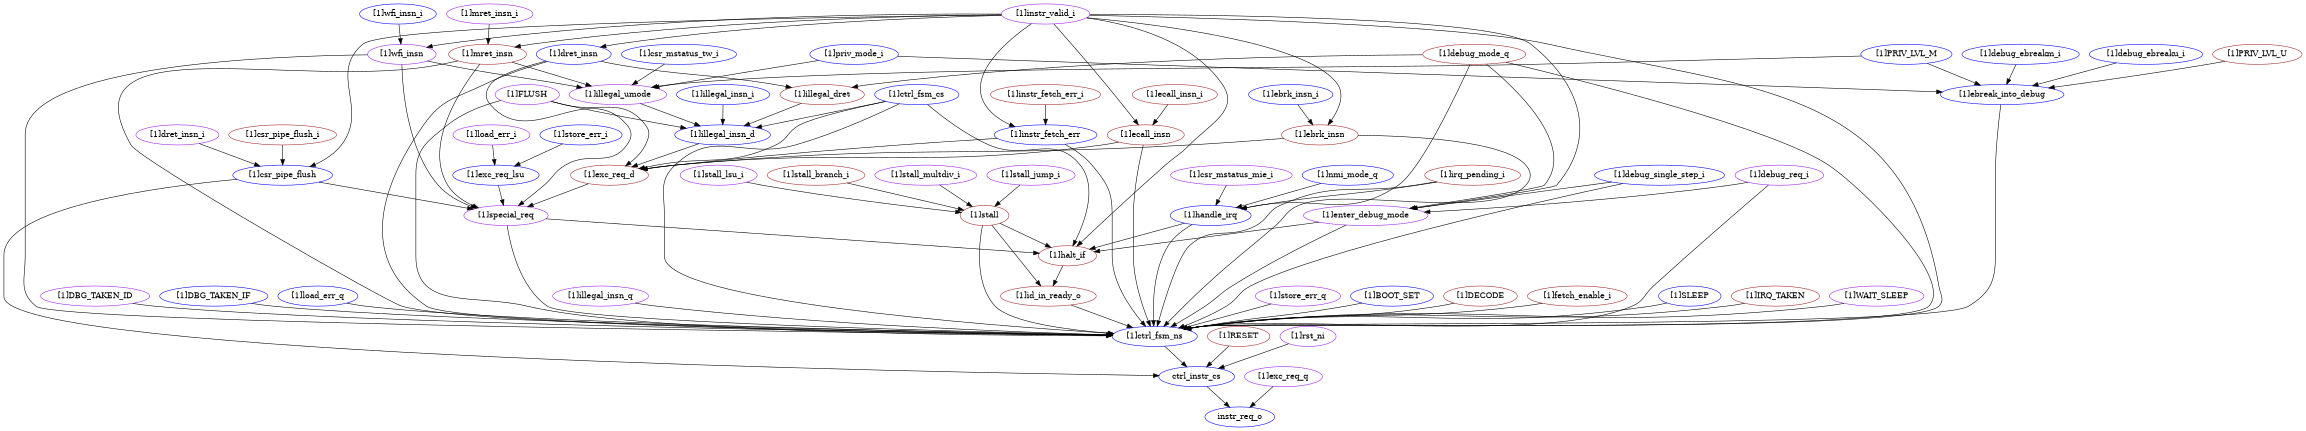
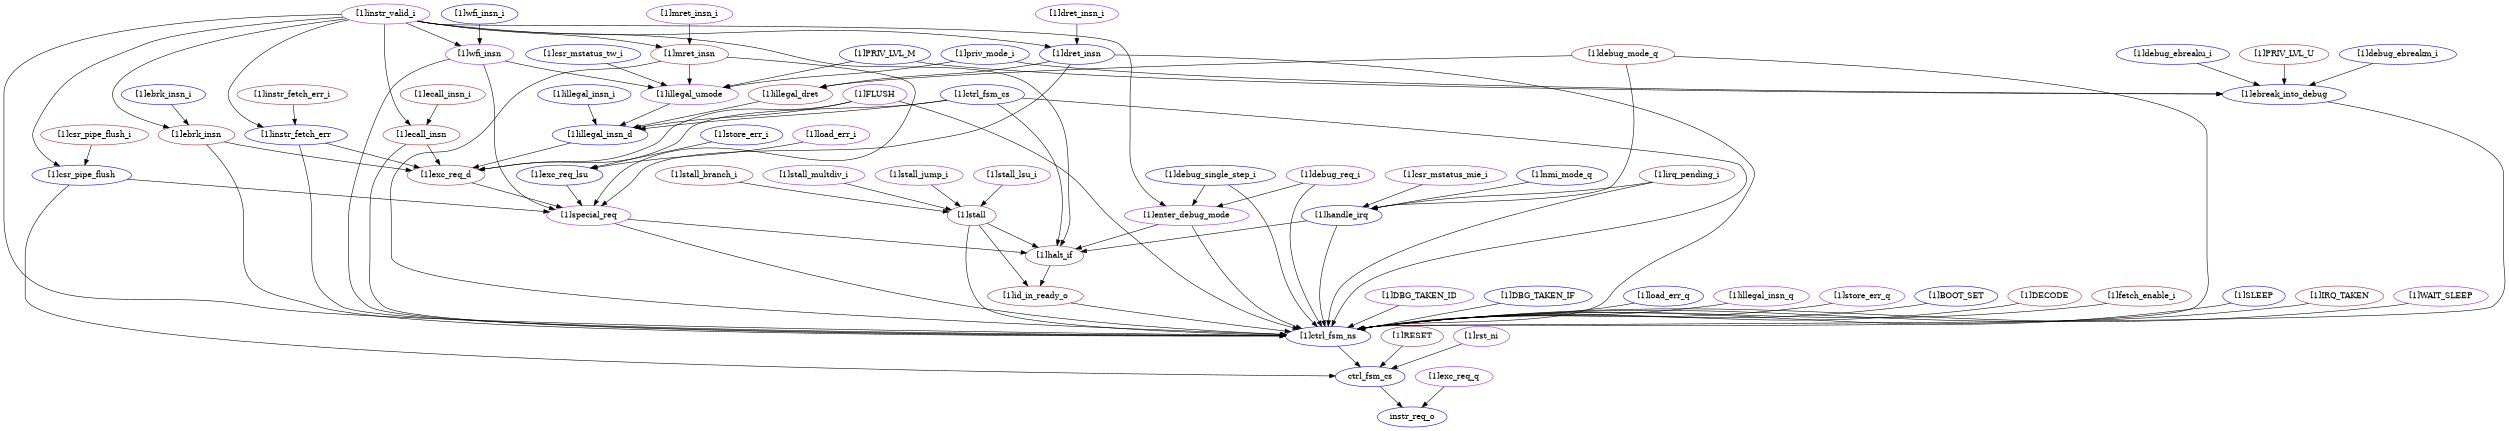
  strict digraph {
    node [color=blue complexity=17 importance=0.122961422916 rank=0.0114267298638]
    "[1]csr_mstatus_tw_i" [complexity=36 importance=0.480436325455 rank=0.0133454534849]
    "[1]illegal_umode" [color=purple complexity=30 importance=0.475438709289 rank=0.0158479569763]
    "[1]illegal_insn_d" [complexity=24 importance=0.464999495431 rank=0.0193749789763]
    "[1]exc_req_d" [color=brown importance=0.448508165461 rank=0.0263828332624]
    "[1]special_req" [color=purple complexity=10 importance=0.437566547226 rank=0.0437566547226]
    "[1]ctrl_fsm_ns" [complexity=3 importance=0.117963806749 rank=0.0393212689163]
    "[1]halt_if" [color=brown complexity=7 importance=0.14080449993 rank=0.0201149285615]
    "[1]DBG_TAKEN_ID" [color=purple complexity=5 rank=0.0245922845831]
-   ctrl_fsm_cs [complexity=1 importance=0.066497707454 rank=0.066497707454 label=ctrl_instr_cs]
+   ctrl_fsm_cs [complexity=1 importance=0.066497707454 rank=0.066497707454]
    instr_req_o [complexity=0 importance=0.00548418075774 rank=0.0]
    "[1]DBG_TAKEN_IF" [complexity=9 importance=0.358889036414 rank=0.0398765596015]
    "[1]PRIV_LVL_U" [color=brown complexity=12 importance=0.137120758365]
    "[1]ebreak_into_debug" [complexity=5 importance=0.132123142198 rank=0.0264246284397]
    "[1]load_err_q" [complexity=6 importance=0.362369428851 rank=0.0603949048085]
    "[1]id_in_ready_o" [color=brown complexity=4 importance=0.127280208241 rank=0.0318200520603]
    "[1]dret_insn_i" [color=purple complexity=36 importance=0.483382820272 rank=0.0134273005631]
    "[1]dret_insn" [complexity=33 importance=0.478385204105 rank=0.0144965213365]
    "[1]illegal_dret" [color=brown complexity=30 importance=0.470722360511 rank=0.0156907453504]
    "[1]stall_multdiv_i" [color=purple importance=0.442403334978 rank=0.026023725587]
    "[1]stall" [color=brown complexity=12 importance=0.437405718812 rank=0.0364504765676]
    "[1]illegal_insn_i" [complexity=30 importance=0.469997111597 rank=0.0156665703866]
    "[1]PRIV_LVL_M" [complexity=12 importance=0.137120758365]
    "[1]debug_single_step_i" [importance=0.573853735599 rank=0.0337561020941]
    "[1]enter_debug_mode" [color=purple complexity=12 importance=0.568856119432 rank=0.0474046766194]
    "[1]handle_irq" [complexity=12 importance=0.431775363933 rank=0.0359812803278]
    "[1]csr_pipe_flush_i" [color=brown complexity=20 importance=0.450227006987 rank=0.0225113503494]
    "[1]csr_pipe_flush" [importance=0.44522939082 rank=0.0261899641659]
    "[1]illegal_insn_q" [color=purple complexity=4 importance=0.127441309464 rank=0.0318603273661]
    "[1]ctrl_fsm_cs" [complexity=30 importance=0.498592118338 rank=0.0166197372779]
    "[1]instr_valid_i" [color=purple complexity=27 importance=0.461168625222 rank=0.0170803194527]
    "[1]ebrk_insn" [color=brown complexity=24 importance=0.456171009055 rank=0.0190071253773]
    "[1]wfi_insn" [color=purple complexity=36 importance=0.483101552883 rank=0.0134194875801]
    "[1]instr_fetch_err" [complexity=24 importance=0.456171009055 rank=0.0190071253773]
    "[1]ecall_insn" [color=brown complexity=24 importance=0.456171009055 rank=0.0190071253773]
    "[1]mret_insn" [color=brown complexity=36 importance=0.483101552883 rank=0.0134194875801]
    "[1]csr_mstatus_mie_i" [color=purple complexity=18 importance=0.4367729801 rank=0.0242651655611]
    "[1]RESET" [color=brown complexity=3 importance=0.0714953236207 rank=0.0238317745402]
    "[1]debug_mode_q" [color=brown complexity=33 importance=0.47959015298 rank=0.0145330349388]
    "[1]irq_pending_i" [color=brown complexity=18 importance=0.4367729801 rank=0.0242651655611]
    "[1]stall_jump_i" [color=purple importance=0.442403334978 rank=0.026023725587]
    "[1]priv_mode_i" [complexity=12 importance=0.137120758365]
    "[1]instr_fetch_err_i" [color=brown complexity=27 importance=0.461168625222 rank=0.0170803194527]
    "[1]exc_req_q" [color=purple complexity=6 importance=0.361981291799 rank=0.0603302152998]
    "[1]debug_req_i" [color=purple importance=0.573853735599 rank=0.0337561020941]
    "[1]store_err_q" [color=purple complexity=6 importance=0.362369428851 rank=0.0603949048085]
    "[1]debug_ebreakm_i" [complexity=12 importance=0.137120758365]
    "[1]store_err_i" [complexity=20 importance=0.450060430273 rank=0.0225030215136]
    "[1]exc_req_lsu" [importance=0.445062814106 rank=0.0261801655357]
    "[1]BOOT_SET" [complexity=5 rank=0.0245922845831]
    "[1]rst_ni" [color=purple complexity=2 importance=0.137993031075 rank=0.0689965155374]
    "[1]debug_ebreaku_i" [complexity=12 importance=0.137120758365]
    "[1]ebrk_insn_i" [complexity=27 importance=0.461168625222 rank=0.0170803194527]
    "[1]DECODE" [color=brown complexity=13 importance=1.18463568366 rank=0.0911258218197]
    "[1]fetch_enable_i" [color=brown complexity=4 rank=0.0307403557289]
    "[1]stall_lsu_i" [color=purple importance=0.442403334978 rank=0.026023725587]
    "[1]stall_branch_i" [color=brown importance=0.442403334978 rank=0.026023725587]
    "[1]wfi_insn_i" [complexity=39 importance=0.48809916905 rank=0.012515363309]
    "[1]FLUSH" [color=purple complexity=30 importance=0.469997111597 rank=0.0156665703866]
    "[1]mret_insn_i" [color=purple complexity=39 importance=0.48809916905 rank=0.012515363309]
    "[1]SLEEP" [complexity=5 rank=0.0245922845831]
    "[1]IRQ_TAKEN" [color=brown complexity=9 importance=0.358889036414 rank=0.0398765596015]
    "[1]load_err_i" [color=purple complexity=20 importance=0.450060430273 rank=0.0225030215136]
    "[1]nmi_mode_q" [complexity=18 importance=0.440933538825 rank=0.0244963077125]
    "[1]ecall_insn_i" [color=brown complexity=27 importance=0.461168625222 rank=0.0170803194527]
    "[1]WAIT_SLEEP" [color=purple complexity=5 rank=0.0245922845831]
    "[1]csr_mstatus_tw_i" -> "[1]illegal_umode"
    "[1]illegal_umode" -> "[1]illegal_insn_d"
    "[1]illegal_insn_d" -> "[1]exc_req_d"
    "[1]exc_req_d" -> "[1]special_req"
    "[1]special_req" -> "[1]ctrl_fsm_ns"
    "[1]special_req" -> "[1]halt_if"
    "[1]ctrl_fsm_ns" -> ctrl_fsm_cs
    "[1]halt_if" -> "[1]id_in_ready_o"
    "[1]DBG_TAKEN_ID" -> "[1]ctrl_fsm_ns"
    ctrl_fsm_cs -> instr_req_o
    "[1]DBG_TAKEN_IF" -> "[1]ctrl_fsm_ns"
    "[1]PRIV_LVL_U" -> "[1]ebreak_into_debug"
    "[1]ebreak_into_debug" -> "[1]ctrl_fsm_ns"
    "[1]load_err_q" -> "[1]ctrl_fsm_ns"
    "[1]id_in_ready_o" -> "[1]ctrl_fsm_ns"
-   "[1]dret_insn_i" -> "[1]csr_pipe_flush"
+   "[1]dret_insn_i" -> "[1]dret_insn"
    "[1]dret_insn" -> "[1]special_req"
    "[1]dret_insn" -> "[1]ctrl_fsm_ns"
    "[1]dret_insn" -> "[1]illegal_dret"
    "[1]illegal_dret" -> "[1]illegal_insn_d"
    "[1]stall_multdiv_i" -> "[1]stall"
    "[1]stall" -> "[1]ctrl_fsm_ns"
    "[1]stall" -> "[1]halt_if"
    "[1]stall" -> "[1]id_in_ready_o"
    "[1]illegal_insn_i" -> "[1]illegal_insn_d"
    "[1]PRIV_LVL_M" -> "[1]illegal_umode"
    "[1]PRIV_LVL_M" -> "[1]ebreak_into_debug"
    "[1]debug_single_step_i" -> "[1]ctrl_fsm_ns"
    "[1]debug_single_step_i" -> "[1]enter_debug_mode"
    "[1]enter_debug_mode" -> "[1]ctrl_fsm_ns"
    "[1]enter_debug_mode" -> "[1]halt_if"
    "[1]handle_irq" -> "[1]ctrl_fsm_ns"
    "[1]handle_irq" -> "[1]halt_if"
    "[1]csr_pipe_flush_i" -> "[1]csr_pipe_flush"
    "[1]csr_pipe_flush" -> "[1]special_req"
    "[1]csr_pipe_flush" -> ctrl_fsm_cs
    "[1]illegal_insn_q" -> "[1]ctrl_fsm_ns"
    "[1]ctrl_fsm_cs" -> "[1]illegal_insn_d"
    "[1]ctrl_fsm_cs" -> "[1]exc_req_d"
    "[1]ctrl_fsm_cs" -> "[1]ctrl_fsm_ns"
    "[1]ctrl_fsm_cs" -> "[1]halt_if"
    "[1]instr_valid_i" -> "[1]ctrl_fsm_ns"
    "[1]instr_valid_i" -> "[1]halt_if"
    "[1]instr_valid_i" -> "[1]dret_insn"
    "[1]instr_valid_i" -> "[1]enter_debug_mode"
    "[1]instr_valid_i" -> "[1]csr_pipe_flush"
    "[1]instr_valid_i" -> "[1]ebrk_insn"
    "[1]instr_valid_i" -> "[1]wfi_insn"
    "[1]instr_valid_i" -> "[1]instr_fetch_err"
    "[1]instr_valid_i" -> "[1]ecall_insn"
    "[1]instr_valid_i" -> "[1]mret_insn"
    "[1]ebrk_insn" -> "[1]exc_req_d"
    "[1]ebrk_insn" -> "[1]ctrl_fsm_ns"
    "[1]wfi_insn" -> "[1]illegal_umode"
    "[1]wfi_insn" -> "[1]special_req"
    "[1]wfi_insn" -> "[1]ctrl_fsm_ns"
    "[1]instr_fetch_err" -> "[1]exc_req_d"
    "[1]instr_fetch_err" -> "[1]ctrl_fsm_ns"
    "[1]ecall_insn" -> "[1]exc_req_d"
    "[1]ecall_insn" -> "[1]ctrl_fsm_ns"
    "[1]mret_insn" -> "[1]illegal_umode"
    "[1]mret_insn" -> "[1]special_req"
    "[1]mret_insn" -> "[1]ctrl_fsm_ns"
    "[1]csr_mstatus_mie_i" -> "[1]handle_irq"
    "[1]RESET" -> ctrl_fsm_cs
    "[1]debug_mode_q" -> "[1]ctrl_fsm_ns"
    "[1]debug_mode_q" -> "[1]illegal_dret"
-   "[1]debug_mode_q" -> "[1]enter_debug_mode"
    "[1]debug_mode_q" -> "[1]handle_irq"
    "[1]irq_pending_i" -> "[1]ctrl_fsm_ns"
    "[1]irq_pending_i" -> "[1]handle_irq"
    "[1]stall_jump_i" -> "[1]stall"
    "[1]priv_mode_i" -> "[1]illegal_umode"
    "[1]priv_mode_i" -> "[1]ebreak_into_debug"
    "[1]instr_fetch_err_i" -> "[1]instr_fetch_err"
    "[1]exc_req_q" -> instr_req_o
    "[1]debug_req_i" -> "[1]ctrl_fsm_ns"
    "[1]debug_req_i" -> "[1]enter_debug_mode"
    "[1]store_err_q" -> "[1]ctrl_fsm_ns"
    "[1]debug_ebreakm_i" -> "[1]ebreak_into_debug"
    "[1]store_err_i" -> "[1]exc_req_lsu"
    "[1]exc_req_lsu" -> "[1]special_req"
    "[1]BOOT_SET" -> "[1]ctrl_fsm_ns"
    "[1]rst_ni" -> ctrl_fsm_cs
    "[1]debug_ebreaku_i" -> "[1]ebreak_into_debug"
    "[1]ebrk_insn_i" -> "[1]ebrk_insn"
    "[1]DECODE" -> "[1]ctrl_fsm_ns"
    "[1]fetch_enable_i" -> "[1]ctrl_fsm_ns"
    "[1]stall_lsu_i" -> "[1]stall"
    "[1]stall_branch_i" -> "[1]stall"
    "[1]wfi_insn_i" -> "[1]wfi_insn"
    "[1]FLUSH" -> "[1]illegal_insn_d"
    "[1]FLUSH" -> "[1]exc_req_d"
    "[1]FLUSH" -> "[1]ctrl_fsm_ns"
    "[1]mret_insn_i" -> "[1]mret_insn"
    "[1]SLEEP" -> "[1]ctrl_fsm_ns"
    "[1]IRQ_TAKEN" -> "[1]ctrl_fsm_ns"
    "[1]load_err_i" -> "[1]exc_req_lsu"
    "[1]nmi_mode_q" -> "[1]handle_irq"
    "[1]ecall_insn_i" -> "[1]ecall_insn"
    "[1]WAIT_SLEEP" -> "[1]ctrl_fsm_ns"
  }
